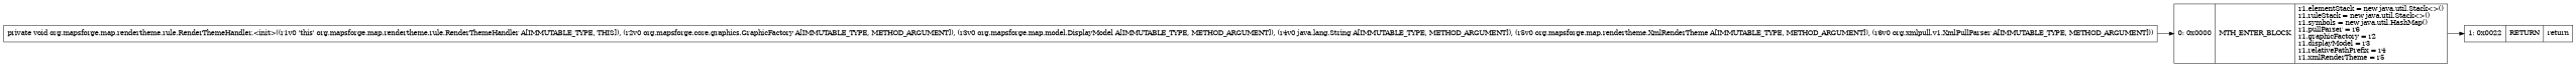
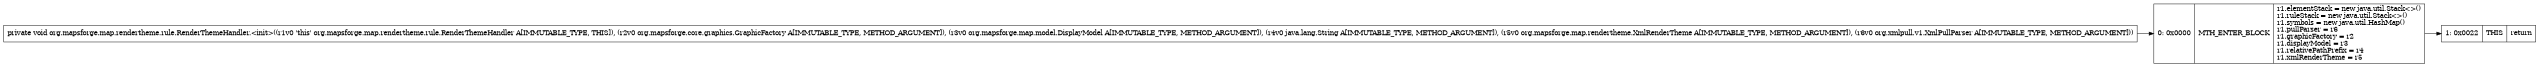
  digraph {
    rankdir=LR
    node [shape=record]
    n1 [label="{0\:\ 0x0000|MTH_ENTER_BLOCK\l|r1.elementStack = new java.util.Stack\<\>()\lr1.ruleStack = new java.util.Stack\<\>()\lr1.symbols = new java.util.HashMap()\lr1.pullParser = r6\lr1.graphicFactory = r2\lr1.displayModel = r3\lr1.relativePathPrefix = r4\lr1.xmlRenderTheme = r5\l}"]
-   n2 [label="{1\:\ 0x0022|RETURN\l|return\l}"]
+   n2 [label="{1\:\ 0x0022|THIS\l|return\l}"]
    n3 [label="{private void org.mapsforge.map.rendertheme.rule.RenderThemeHandler.\<init\>((r1v0 'this' org.mapsforge.map.rendertheme.rule.RenderThemeHandler A[IMMUTABLE_TYPE, THIS]), (r2v0 org.mapsforge.core.graphics.GraphicFactory A[IMMUTABLE_TYPE, METHOD_ARGUMENT]), (r3v0 org.mapsforge.map.model.DisplayModel A[IMMUTABLE_TYPE, METHOD_ARGUMENT]), (r4v0 java.lang.String A[IMMUTABLE_TYPE, METHOD_ARGUMENT]), (r5v0 org.mapsforge.map.rendertheme.XmlRenderTheme A[IMMUTABLE_TYPE, METHOD_ARGUMENT]), (r6v0 org.xmlpull.v1.XmlPullParser A[IMMUTABLE_TYPE, METHOD_ARGUMENT])) }"]
    n1 -> n2
    n3 -> n1
  }
